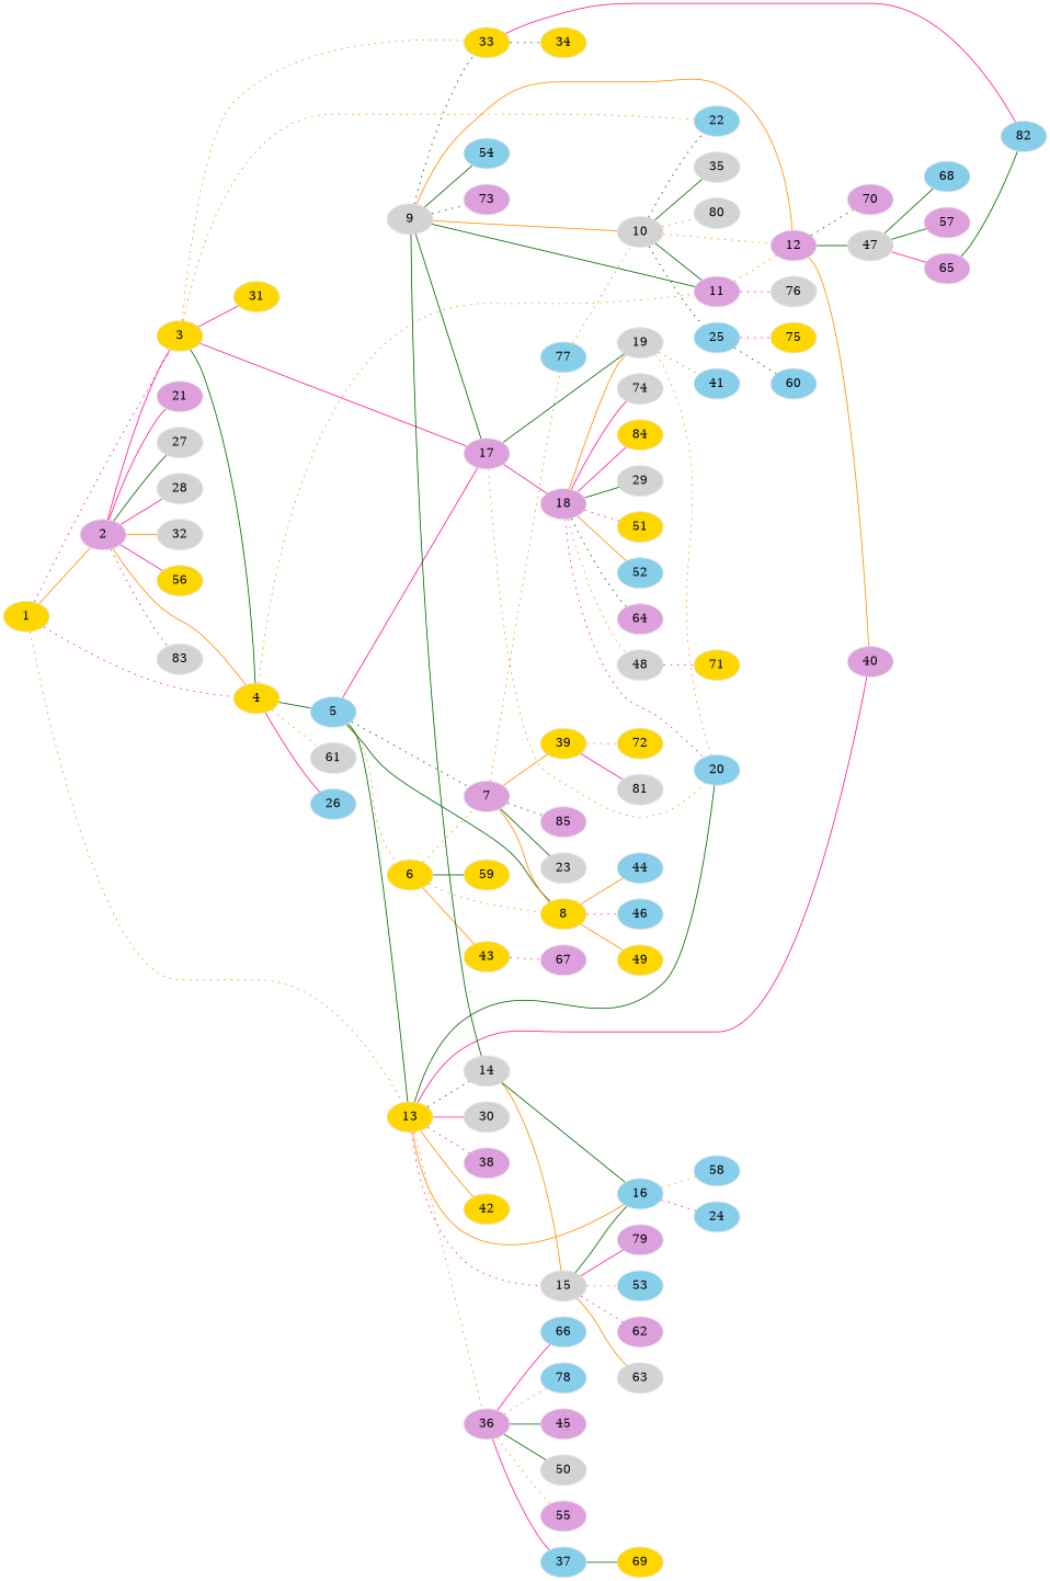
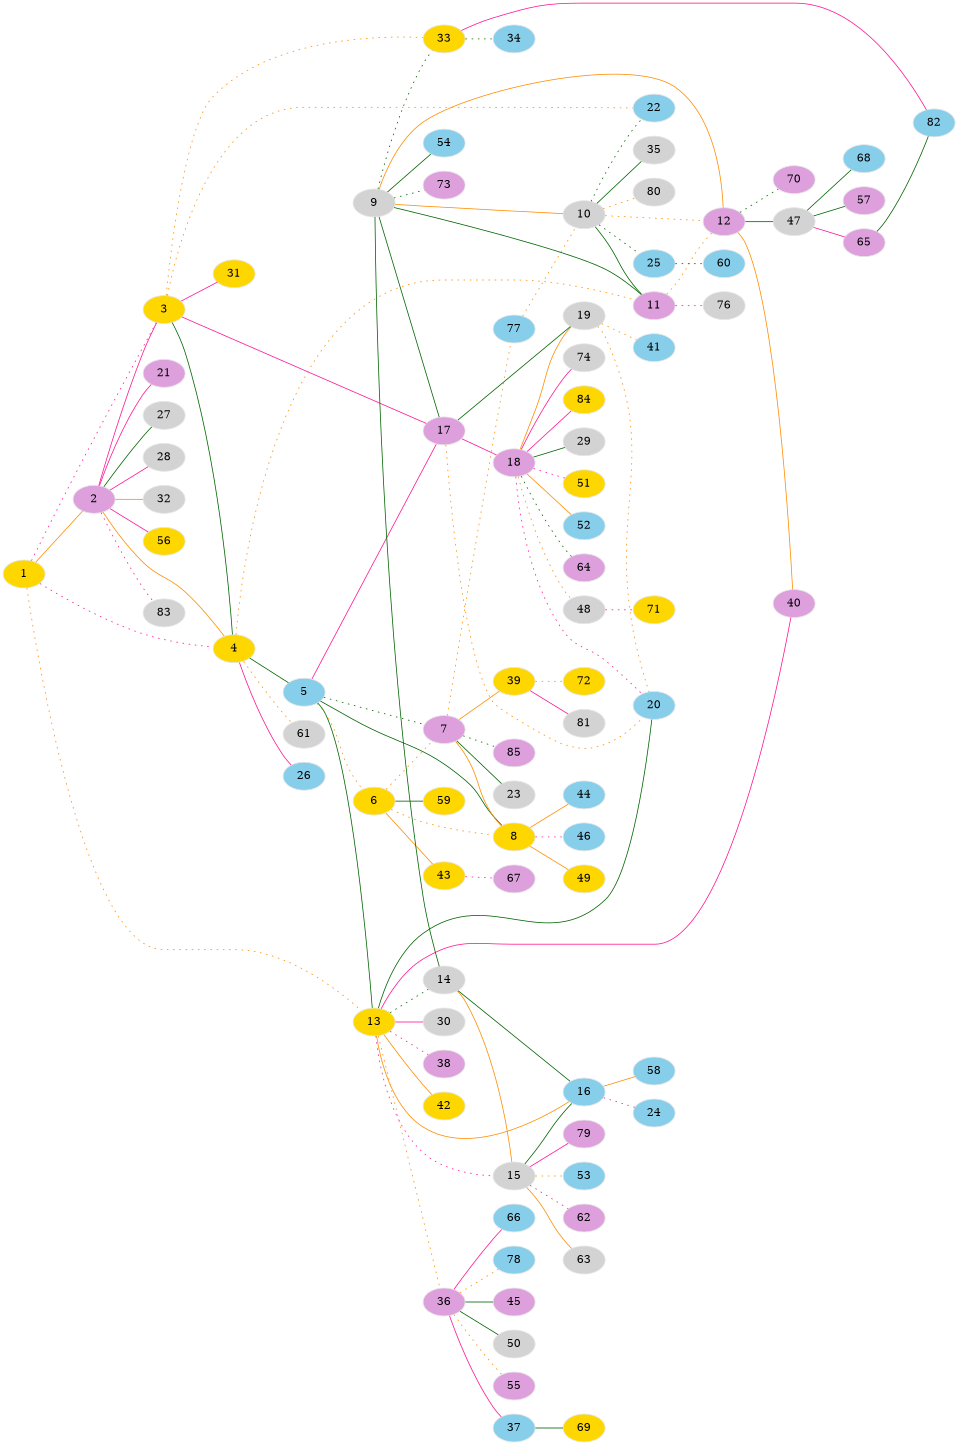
  graph {
    rankdir=LR
    node [color=gray90 fillcolor=lightgrey style=filled]
    edge [color=darkorange style=solid]
    1 [fillcolor=gold]
    2 [fillcolor=plum]
    3 [fillcolor=gold]
    4 [fillcolor=gold]
    13 [fillcolor=gold]
    21 [fillcolor=plum]
    27
    28
    32
    56 [fillcolor=gold]
    83
    17 [fillcolor=plum]
    22 [fillcolor=skyblue]
    31 [fillcolor=gold]
    33 [fillcolor=gold]
    5 [fillcolor=skyblue]
    11 [fillcolor=plum]
    26 [fillcolor=skyblue]
    61
    14
    40 [fillcolor=plum]
    15
    16 [fillcolor=skyblue]
    20 [fillcolor=skyblue]
    30
    36 [fillcolor=plum]
    38 [fillcolor=plum]
    42 [fillcolor=gold]
    18 [fillcolor=plum]
    19
-   34 [fillcolor=gold]
+   34 [fillcolor=skyblue]
    82 [fillcolor=skyblue]
    6 [fillcolor=gold]
    7 [fillcolor=plum]
    8 [fillcolor=gold]
    12 [fillcolor=plum]
    76
    43 [fillcolor=gold]
    59 [fillcolor=gold]
    23
    39 [fillcolor=gold]
    77 [fillcolor=skyblue]
    85 [fillcolor=plum]
    44 [fillcolor=skyblue]
    46 [fillcolor=skyblue]
    49 [fillcolor=gold]
    67 [fillcolor=plum]
    10
    25 [fillcolor=skyblue]
    35
    80
    72 [fillcolor=gold]
    81
    9
    54 [fillcolor=skyblue]
    73 [fillcolor=plum]
    47
    70 [fillcolor=plum]
    60 [fillcolor=skyblue]
-   75 [fillcolor=gold]
    57 [fillcolor=plum]
    65 [fillcolor=plum]
    68 [fillcolor=skyblue]
    53 [fillcolor=skyblue]
    62 [fillcolor=plum]
    63
    79 [fillcolor=plum]
    24 [fillcolor=skyblue]
    58 [fillcolor=skyblue]
    37 [fillcolor=skyblue]
    45 [fillcolor=plum]
    50
    55 [fillcolor=plum]
    66 [fillcolor=skyblue]
    78 [fillcolor=skyblue]
    29
    48
    51 [fillcolor=gold]
    52 [fillcolor=skyblue]
    64 [fillcolor=plum]
    74
    84 [fillcolor=gold]
    41 [fillcolor=skyblue]
    71 [fillcolor=gold]
    69 [fillcolor=gold]
    1 -- 2
    1 -- 3 [color=deeppink style=dotted]
    1 -- 4 [color=deeppink style=dotted]
    1 -- 13 [style=dotted]
    2 -- 3 [color=deeppink]
    2 -- 4
    2 -- 21 [color=deeppink]
    2 -- 27 [color=darkgreen]
    2 -- 28 [color=deeppink]
    2 -- 32
    2 -- 56 [color=deeppink]
    2 -- 83 [color=deeppink style=dotted]
    3 -- 4 [color=darkgreen]
    3 -- 17 [color=deeppink]
    3 -- 22 [style=dotted]
    3 -- 31 [color=deeppink]
    3 -- 33 [style=dotted]
    4 -- 5 [color=darkgreen]
    4 -- 11 [style=dotted]
    4 -- 26 [color=deeppink]
    4 -- 61 [style=dotted]
    13 -- 14 [color=darkgreen style=dotted]
    13 -- 40 [color=deeppink]
    13 -- 15 [color=deeppink style=dotted]
    13 -- 16
    13 -- 20 [color=darkgreen]
    13 -- 30 [color=deeppink]
    13 -- 36 [style=dotted]
    13 -- 38 [color=deeppink style=dotted]
    13 -- 42
    17 -- 20 [style=dotted]
    17 -- 18 [color=deeppink]
    17 -- 19 [color=darkgreen]
    33 -- 34 [color=darkgreen style=dotted]
    33 -- 82 [color=deeppink]
    5 -- 13 [color=darkgreen]
    5 -- 17 [color=deeppink]
    5 -- 6 [style=dotted]
    5 -- 7 [color=darkgreen style=dotted]
    5 -- 8 [color=darkgreen]
    11 -- 12 [style=dotted]
    11 -- 76 [color=deeppink style=dotted]
    14 -- 15
    14 -- 16 [color=darkgreen]
    15 -- 16 [color=darkgreen]
    15 -- 53 [style=dotted]
    15 -- 62 [color=deeppink style=dotted]
    15 -- 63
    15 -- 79 [color=deeppink]
    16 -- 24 [color=deeppink style=dotted]
-   16 -- 58 [style=dotted]
+   16 -- 58
    36 -- 37 [color=deeppink]
    36 -- 45 [color=darkgreen]
    36 -- 50 [color=darkgreen]
    36 -- 55 [style=dotted]
    36 -- 66 [color=deeppink]
    36 -- 78 [style=dotted]
    18 -- 20 [color=deeppink style=dotted]
    18 -- 19
    18 -- 29 [color=darkgreen]
    18 -- 48 [style=dotted]
    18 -- 51 [color=deeppink style=dotted]
    18 -- 52
    18 -- 64 [color=darkgreen style=dotted]
    18 -- 74 [color=deeppink]
    18 -- 84 [color=deeppink]
    19 -- 20 [style=dotted]
    19 -- 41 [style=dotted]
    6 -- 7 [style=dotted]
    6 -- 8 [style=dotted]
    6 -- 43
    6 -- 59 [color=darkgreen]
    7 -- 8
    7 -- 23 [color=darkgreen]
    7 -- 39
    7 -- 77 [style=dotted]
    7 -- 85 [color=darkgreen style=dotted]
    8 -- 44
    8 -- 46 [color=deeppink style=dotted]
    8 -- 49
    12 -- 40
    12 -- 47 [color=darkgreen]
    12 -- 70 [color=darkgreen style=dotted]
    43 -- 67 [color=deeppink style=dotted]
    39 -- 72 [style=dotted]
    39 -- 81 [color=deeppink]
    77 -- 10 [style=dotted]
    10 -- 22 [color=darkgreen style=dotted]
    10 -- 11 [color=darkgreen]
    10 -- 12 [style=dotted]
    10 -- 25 [color=darkgreen style=dotted]
    10 -- 35 [color=darkgreen]
    10 -- 80 [style=dotted]
    25 -- 60 [color=darkgreen style=dotted]
-   25 -- 75 [color=deeppink style=dotted]
    9 -- 17 [color=darkgreen]
    9 -- 33 [color=darkgreen style=dotted]
    9 -- 11 [color=darkgreen]
    9 -- 14 [color=darkgreen]
    9 -- 12
    9 -- 10
    9 -- 54 [color=darkgreen]
    9 -- 73 [color=darkgreen style=dotted]
    47 -- 57 [color=darkgreen]
    47 -- 65 [color=deeppink]
    47 -- 68 [color=darkgreen]
    65 -- 82 [color=darkgreen]
    37 -- 69 [color=darkgreen]
    48 -- 71 [color=deeppink style=dotted]
  }
